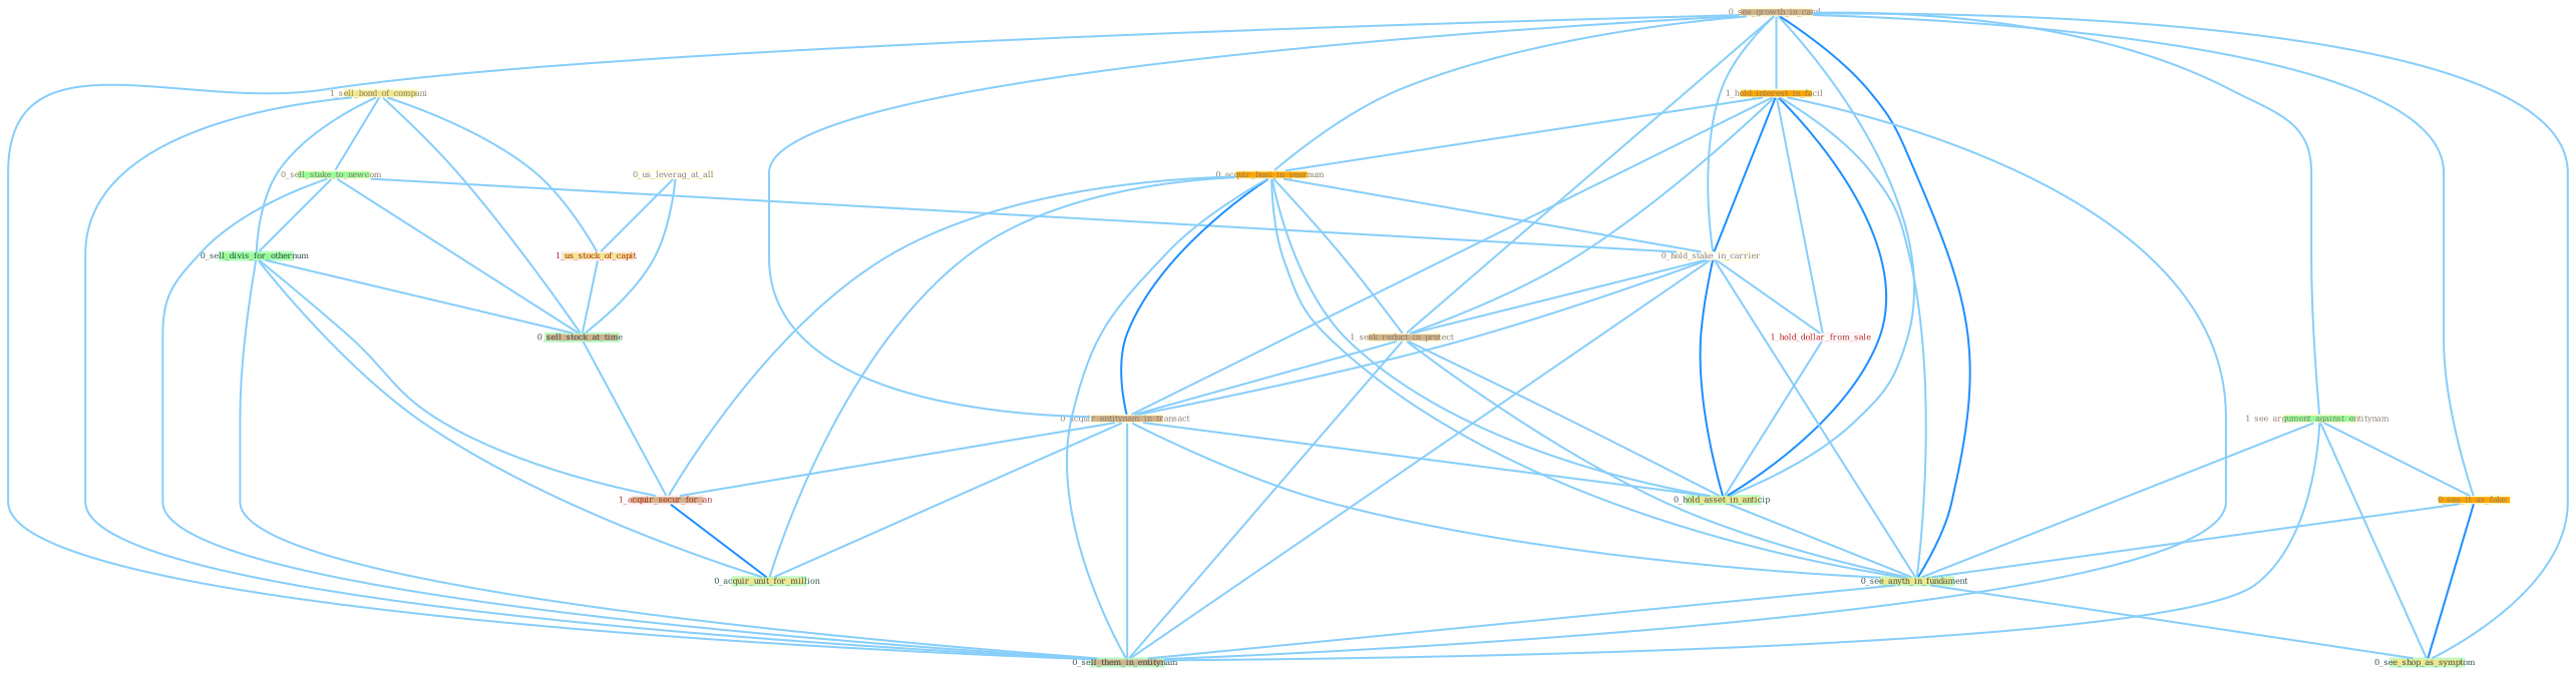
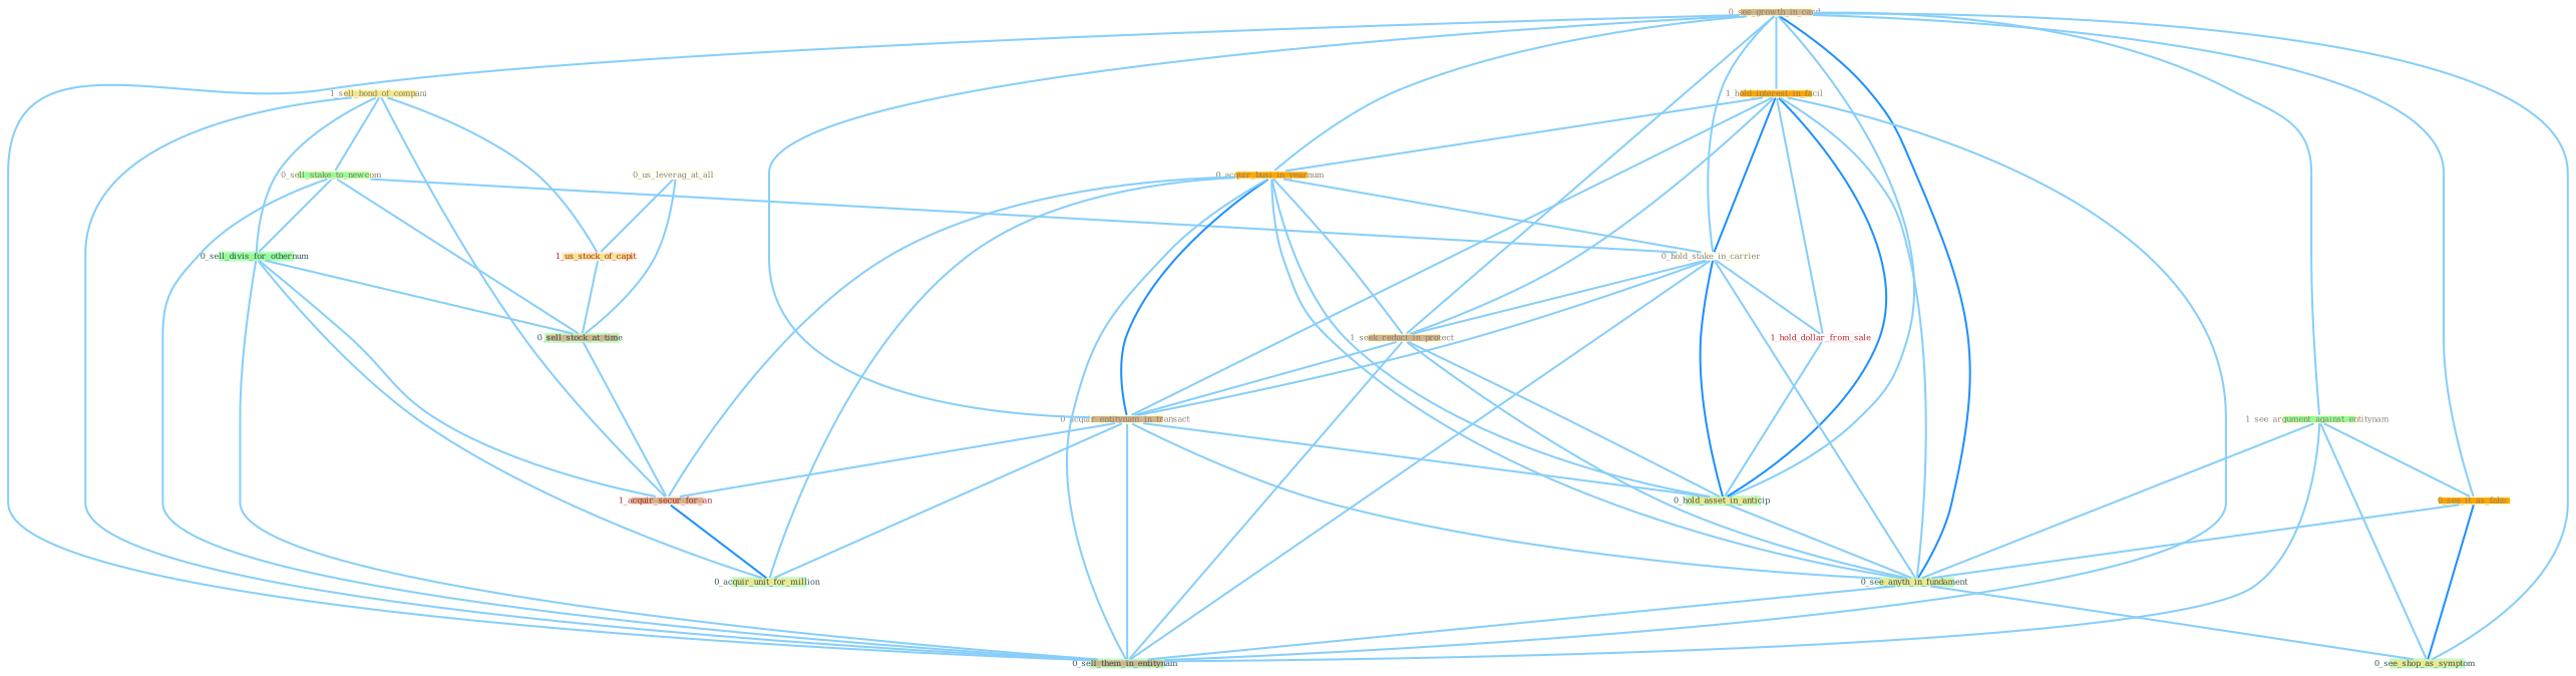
  graph {
    node [color="#ffffe0" fillcolor=khaki fixedsize=true fontcolor="#8b7d6b" fontsize=4 shape=polygon style=filled]
    edge [color="#87cefa" w=1]
    "1_sell_bond_of_compani " [height=.06 width=.5]
    "0_sell_stake_to_newcom " [fillcolor=palegreen height=.06 width=.5]
    "0_see_growth_in_card " [fillcolor=tan height=.06 width=.5]
    "1_hold_interest_in_facil " [fillcolor=orange height=.06 width=.5]
    "1_see_argument_against_entitynam " [fillcolor=palegreen height=.06 width=.5]
    "0_acquir_busi_in_yearnum " [fillcolor=orange height=.06 width=.5]
    "0_see_it_as_fake " [fillcolor=orange height=.06 width=.5]
    "0_hold_stake_in_carrier " [fillcolor=white height=.06 width=.5]
    "0_us_leverag_at_all " [fillcolor=white height=.06 width=.5]
    "1_seek_reduct_in_protect " [fillcolor=tan height=.06 width=.5]
    "0_acquir_entitynam_in_transact " [fillcolor=tan height=.06 width=.5]
    "1_acquir_secur_for_an " [color="#fff0f5" fillcolor=tan fontcolor="#b22222" height=.06 width=.5]
    "1_us_stock_of_capit " [color="#fff0f5" fontcolor="#b22222" height=.06 width=.5]
    "1_hold_dollar_from_sale " [color="#fff0f5" fillcolor=white fontcolor="#b22222" height=.06 width=.5]
    "0_sell_divis_for_othernum " [color="#BDFCC9" fillcolor=palegreen fontcolor="#2f4f4f" height=.06 width=.5]
    "0_sell_stock_at_time " [color="#BDFCC9" fillcolor=tan fontcolor="#2f4f4f" height=.06 width=.5]
    "0_sell_them_in_entitynam " [color="#BDFCC9" fillcolor=tan fontcolor="#2f4f4f" height=.06 width=.5]
    "0_hold_asset_in_anticip " [color="#BDFCC9" fontcolor="#2f4f4f" height=.06 width=.5]
    "0_see_anyth_in_fundament " [color="#BDFCC9" fontcolor="#2f4f4f" height=.06 width=.5]
    "0_see_shop_as_symptom " [color="#BDFCC9" fontcolor="#2f4f4f" height=.06 width=.5]
    "0_acquir_unit_for_million " [color="#BDFCC9" fontcolor="#2f4f4f" height=.06 width=.5]
    subgraph sub_1 {
      "1_sell_bond_of_compani "
      "0_sell_stake_to_newcom "
      "0_see_growth_in_card "
      "1_hold_interest_in_facil "
      "1_see_argument_against_entitynam "
      "0_acquir_busi_in_yearnum "
      "0_see_it_as_fake "
      "0_hold_stake_in_carrier "
      "0_us_leverag_at_all "
      "1_seek_reduct_in_protect "
      "0_acquir_entitynam_in_transact "
    }
    subgraph sub_2 {
      "1_acquir_secur_for_an "
      "1_us_stock_of_capit "
      "1_hold_dollar_from_sale "
    }
    "1_sell_bond_of_compani " -- "0_sell_stake_to_newcom "
    "1_sell_bond_of_compani " -- "1_us_stock_of_capit "
    "1_sell_bond_of_compani " -- "0_sell_divis_for_othernum "
-   "1_sell_bond_of_compani " -- "0_sell_stock_at_time "
+   "1_sell_bond_of_compani " -- "1_acquir_secur_for_an "
    "1_sell_bond_of_compani " -- "0_sell_them_in_entitynam "
    "0_sell_stake_to_newcom " -- "0_hold_stake_in_carrier "
    "0_sell_stake_to_newcom " -- "0_sell_divis_for_othernum "
    "0_sell_stake_to_newcom " -- "0_sell_stock_at_time "
    "0_sell_stake_to_newcom " -- "0_sell_them_in_entitynam "
    "0_see_growth_in_card " -- "1_hold_interest_in_facil "
    "0_see_growth_in_card " -- "1_see_argument_against_entitynam "
    "0_see_growth_in_card " -- "0_acquir_busi_in_yearnum "
    "0_see_growth_in_card " -- "0_see_it_as_fake "
    "0_see_growth_in_card " -- "0_hold_stake_in_carrier "
    "0_see_growth_in_card " -- "1_seek_reduct_in_protect "
    "0_see_growth_in_card " -- "0_acquir_entitynam_in_transact "
    "0_see_growth_in_card " -- "0_sell_them_in_entitynam "
    "0_see_growth_in_card " -- "0_hold_asset_in_anticip "
    "0_see_growth_in_card " -- "0_see_anyth_in_fundament " [color="#1e90ff" w=2]
    "0_see_growth_in_card " -- "0_see_shop_as_symptom "
    "1_hold_interest_in_facil " -- "0_acquir_busi_in_yearnum "
    "1_hold_interest_in_facil " -- "0_hold_stake_in_carrier " [color="#1e90ff" w=2]
    "1_hold_interest_in_facil " -- "1_seek_reduct_in_protect "
    "1_hold_interest_in_facil " -- "0_acquir_entitynam_in_transact "
    "1_hold_interest_in_facil " -- "1_hold_dollar_from_sale "
    "1_hold_interest_in_facil " -- "0_sell_them_in_entitynam "
    "1_hold_interest_in_facil " -- "0_hold_asset_in_anticip " [color="#1e90ff" w=2]
    "1_hold_interest_in_facil " -- "0_see_anyth_in_fundament "
    "1_see_argument_against_entitynam " -- "0_see_it_as_fake "
    "1_see_argument_against_entitynam " -- "0_sell_them_in_entitynam "
    "1_see_argument_against_entitynam " -- "0_see_anyth_in_fundament "
    "1_see_argument_against_entitynam " -- "0_see_shop_as_symptom "
    "0_acquir_busi_in_yearnum " -- "0_hold_stake_in_carrier "
    "0_acquir_busi_in_yearnum " -- "1_seek_reduct_in_protect "
    "0_acquir_busi_in_yearnum " -- "0_acquir_entitynam_in_transact " [color="#1e90ff" w=2]
    "0_acquir_busi_in_yearnum " -- "1_acquir_secur_for_an "
    "0_acquir_busi_in_yearnum " -- "0_sell_them_in_entitynam "
    "0_acquir_busi_in_yearnum " -- "0_hold_asset_in_anticip "
    "0_acquir_busi_in_yearnum " -- "0_see_anyth_in_fundament "
    "0_acquir_busi_in_yearnum " -- "0_acquir_unit_for_million "
    "0_see_it_as_fake " -- "0_see_anyth_in_fundament "
    "0_see_it_as_fake " -- "0_see_shop_as_symptom " [color="#1e90ff" w=2]
    "0_hold_stake_in_carrier " -- "1_seek_reduct_in_protect "
    "0_hold_stake_in_carrier " -- "0_acquir_entitynam_in_transact "
    "0_hold_stake_in_carrier " -- "1_hold_dollar_from_sale "
    "0_hold_stake_in_carrier " -- "0_sell_them_in_entitynam "
    "0_hold_stake_in_carrier " -- "0_hold_asset_in_anticip " [color="#1e90ff" w=2]
    "0_hold_stake_in_carrier " -- "0_see_anyth_in_fundament "
    "0_us_leverag_at_all " -- "1_us_stock_of_capit "
    "0_us_leverag_at_all " -- "0_sell_stock_at_time "
    "1_seek_reduct_in_protect " -- "0_acquir_entitynam_in_transact "
    "1_seek_reduct_in_protect " -- "0_sell_them_in_entitynam "
    "1_seek_reduct_in_protect " -- "0_hold_asset_in_anticip "
    "1_seek_reduct_in_protect " -- "0_see_anyth_in_fundament "
    "0_acquir_entitynam_in_transact " -- "1_acquir_secur_for_an "
    "0_acquir_entitynam_in_transact " -- "0_sell_them_in_entitynam "
    "0_acquir_entitynam_in_transact " -- "0_hold_asset_in_anticip "
    "0_acquir_entitynam_in_transact " -- "0_see_anyth_in_fundament "
    "0_acquir_entitynam_in_transact " -- "0_acquir_unit_for_million "
    "1_acquir_secur_for_an " -- "0_acquir_unit_for_million " [color="#1e90ff" w=2]
    "1_us_stock_of_capit " -- "0_sell_stock_at_time "
    "1_hold_dollar_from_sale " -- "0_hold_asset_in_anticip "
    "0_sell_divis_for_othernum " -- "1_acquir_secur_for_an "
    "0_sell_divis_for_othernum " -- "0_sell_stock_at_time "
    "0_sell_divis_for_othernum " -- "0_sell_them_in_entitynam "
    "0_sell_divis_for_othernum " -- "0_acquir_unit_for_million "
    "0_sell_stock_at_time " -- "1_acquir_secur_for_an "
    "0_hold_asset_in_anticip " -- "0_see_anyth_in_fundament "
    "0_see_anyth_in_fundament " -- "0_sell_them_in_entitynam "
    "0_see_anyth_in_fundament " -- "0_see_shop_as_symptom "
  }
